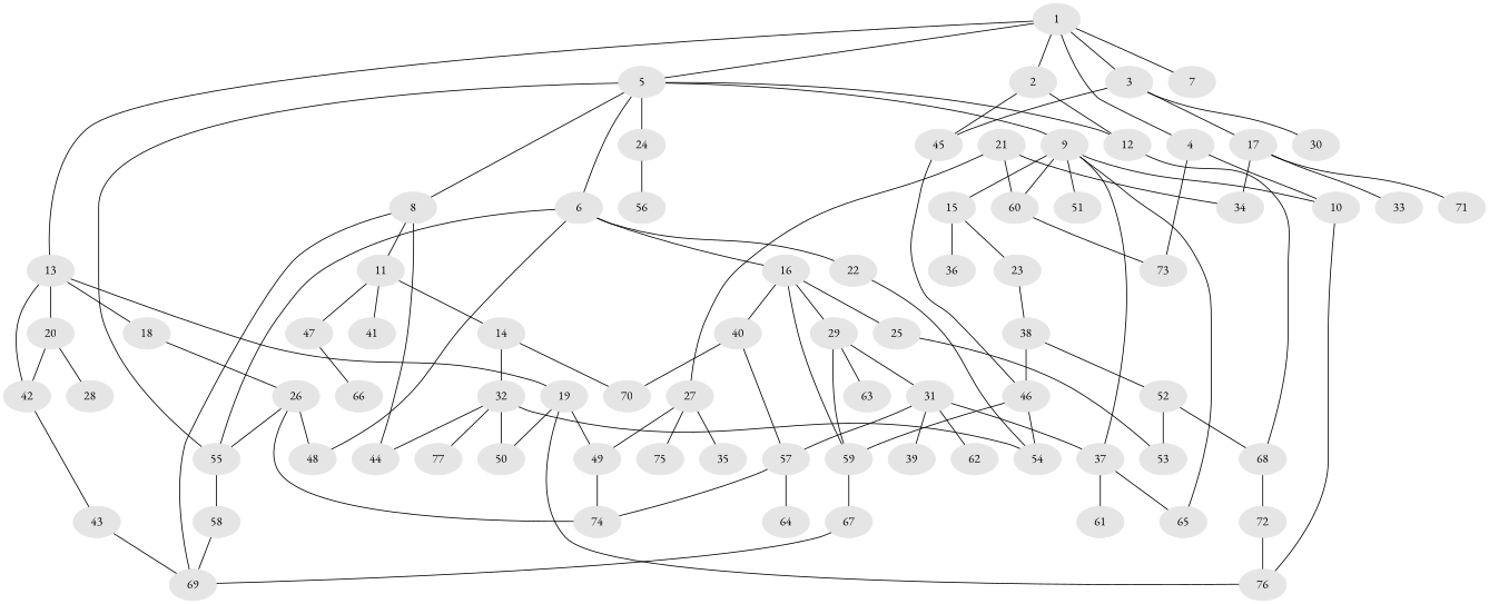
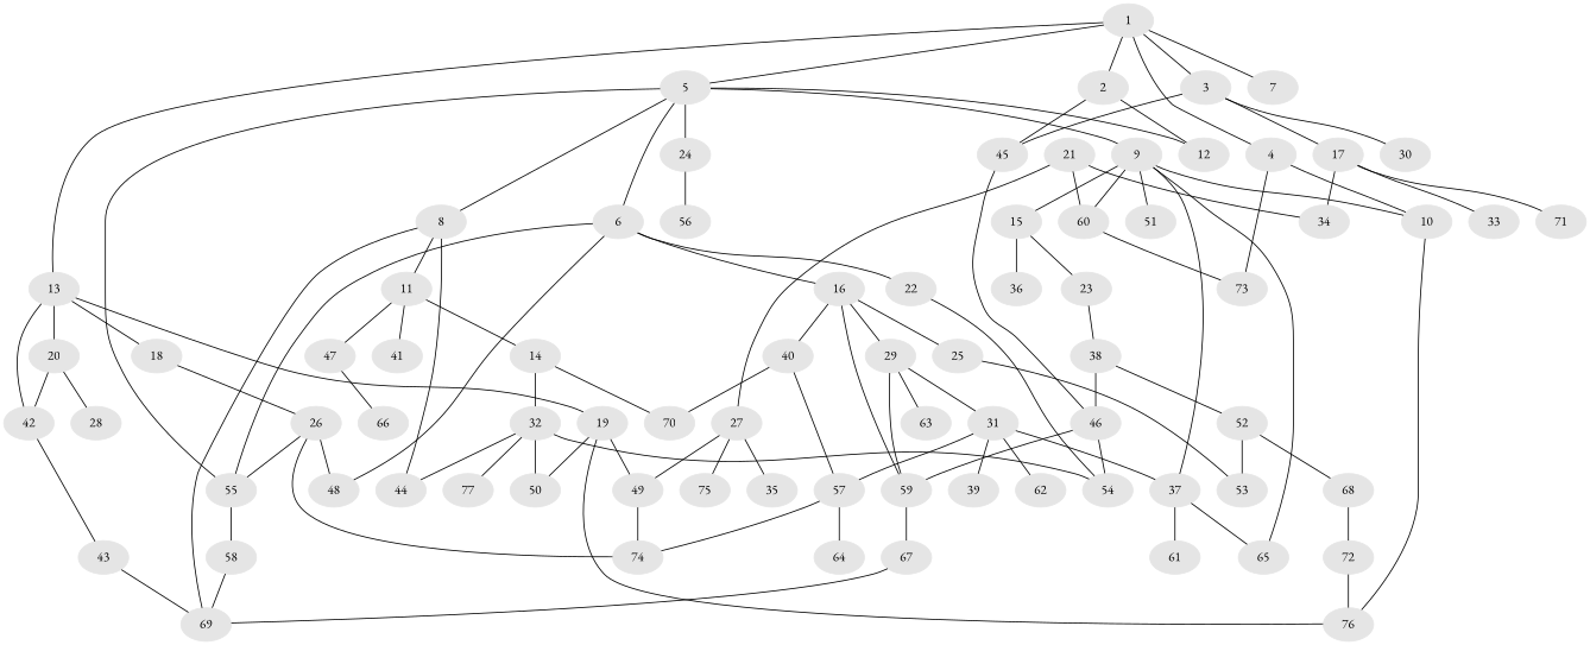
  graph {
    fontname="EB Garamond"
    node [color=gray90 fontname="EB Garamond" style=filled]
    edge [fontname="EB Garamond"]
    1
    2
    3
    4
    5
    7
    13
    12
    45
    17
    30
    10
    73
    6
    8
    9
    24
    55
    18
    19
    20
    42
    68
    46
    33
    34
    71
    76
    16
    22
    48
    11
    44
    69
    15
    37
    51
    60
    65
    56
    58
    25
    29
    40
    59
    54
    14
    41
    47
    23
    36
    61
    21
    27
    32
    70
    66
    72
    26
    49
    50
    28
    43
    77
    38
    53
    31
    63
    57
    67
    74
    35
    75
    52
    39
    62
    64
    1 -- 2
    1 -- 3
    1 -- 4
    1 -- 5
    1 -- 7
    1 -- 13
    2 -- 12
    2 -- 45
    3 -- 45
    3 -- 17
    3 -- 30
    4 -- 10
    4 -- 73
    5 -- 12
    5 -- 6
    5 -- 8
    5 -- 9
    5 -- 24
    5 -- 55
    13 -- 18
    13 -- 19
    13 -- 20
    13 -- 42
-   12 -- 68
    45 -- 46
    17 -- 33
    17 -- 34
    17 -- 71
    10 -- 76
    6 -- 55
    6 -- 16
    6 -- 22
    6 -- 48
    8 -- 11
    8 -- 44
    8 -- 69
    9 -- 10
    9 -- 15
    9 -- 37
    9 -- 51
    9 -- 60
    9 -- 65
    24 -- 56
    55 -- 58
    18 -- 26
    19 -- 76
    19 -- 49
    19 -- 50
    20 -- 42
    20 -- 28
    42 -- 43
    68 -- 72
    46 -- 59
    46 -- 54
    16 -- 25
    16 -- 29
    16 -- 40
    16 -- 59
    22 -- 54
    11 -- 14
    11 -- 41
    11 -- 47
    15 -- 23
    15 -- 36
    37 -- 65
    37 -- 61
    60 -- 73
    58 -- 69
    25 -- 53
    29 -- 59
    29 -- 31
    29 -- 63
    40 -- 70
    40 -- 57
    59 -- 67
    14 -- 32
    14 -- 70
    47 -- 66
    23 -- 38
    21 -- 34
    21 -- 60
    21 -- 27
    27 -- 49
    27 -- 35
    27 -- 75
    32 -- 44
    32 -- 54
    32 -- 50
    32 -- 77
    72 -- 76
    26 -- 55
    26 -- 48
    26 -- 74
    49 -- 74
    43 -- 69
    38 -- 46
    38 -- 52
    31 -- 37
    31 -- 57
    31 -- 39
    31 -- 62
    57 -- 74
    57 -- 64
    67 -- 69
    52 -- 68
    52 -- 53
  }
